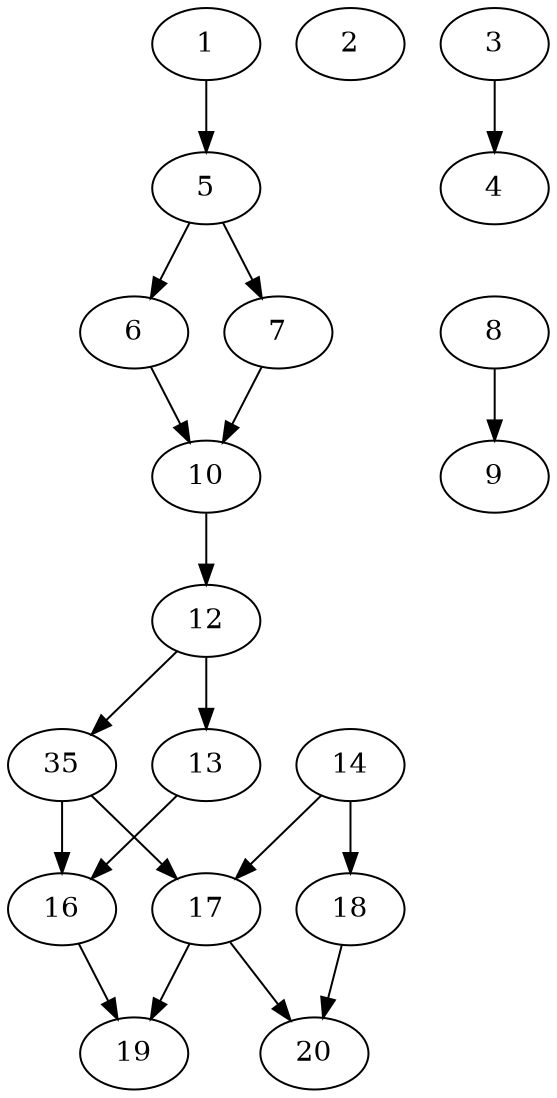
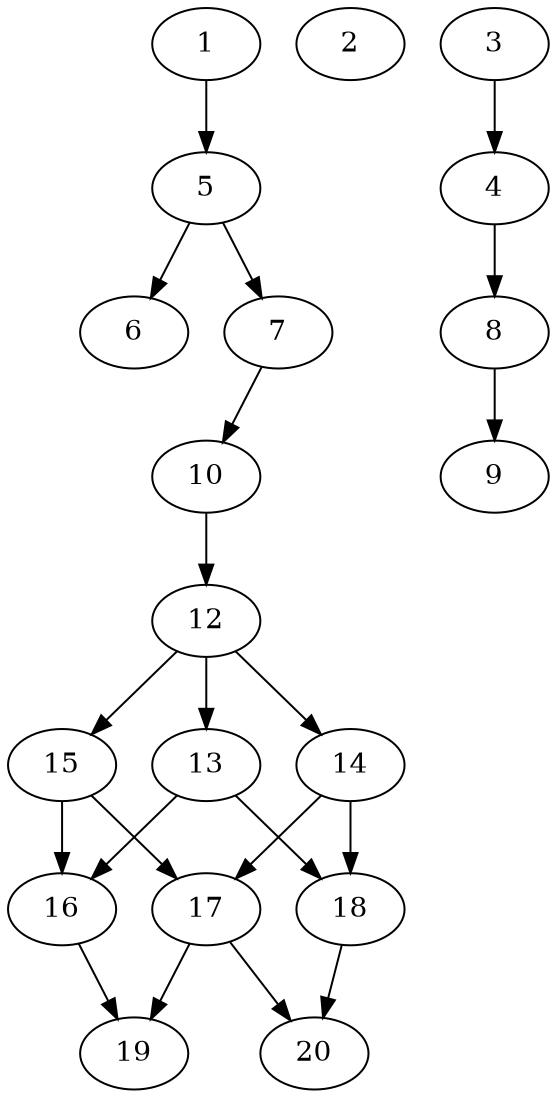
  digraph {
    node [alpha=0.13]
    1 [alpha=0.02 expect_size=18740224]
    5 [alpha=0.14 expect_size=28048384]
    6 [alpha=0.18 expect_size=44115968]
    7 [alpha=0.11 expect_size=8593408]
    10 [alpha=0.09 expect_size=41361408]
    2 [alpha=0.02 expect_size=14743552]
    3 [alpha=0.08 expect_size=14158848]
    4 [expect_size=40996864]
    8 [alpha=0.04 expect_size=24868864]
    9 [alpha=0.17 expect_size=38902784]
    12 [alpha=0.19 expect_size=20365312]
    13 [alpha=0.14 expect_size=24989696]
    14 [alpha=0.15 expect_size=42948608]
-   15 [alpha=0.09 expect_size=26131456 label=35]
+   15 [alpha=0.09 expect_size=26131456]
    16 [alpha=0.02 expect_size=11561984]
    18 [expect_size=33976320]
    17 [expect_size=7284736]
    19 [alpha=0.07 expect_size=44523520]
    20 [expect_size=37409792]
    1 -> 5
    5 -> 6
    5 -> 7
-   6 -> 10
    7 -> 10
    10 -> 12
    3 -> 4
+   4 -> 8
    8 -> 9
    12 -> 13
+   12 -> 14
    12 -> 15
    13 -> 16
+   13 -> 18
    14 -> 18
    14 -> 17
    15 -> 16
    15 -> 17
    16 -> 19
    18 -> 20
    17 -> 19
    17 -> 20
  }
